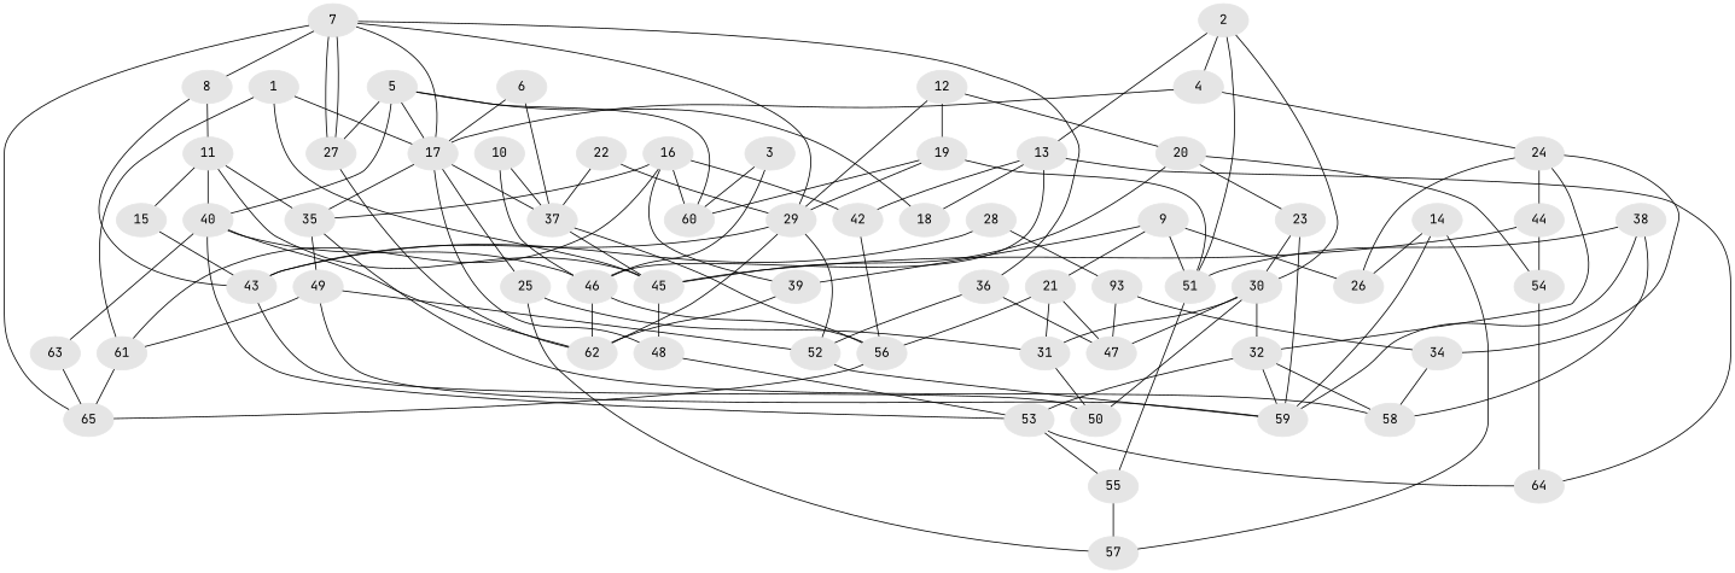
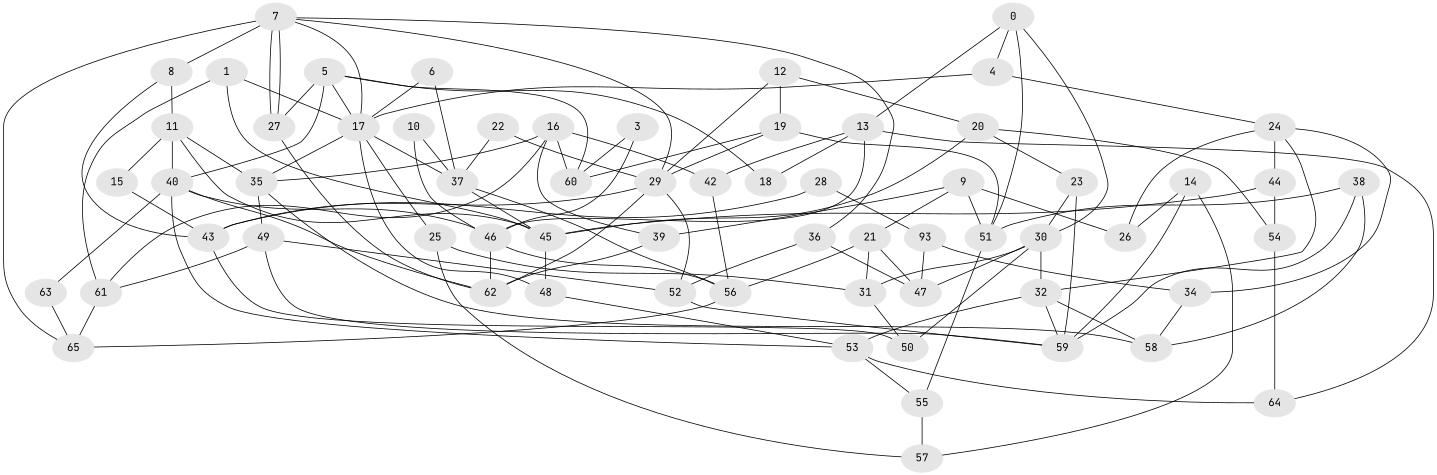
  graph {
    fontname="JetBrains Mono"
    node [color=gray90 fontname="JetBrains Mono" style=filled]
    edge [fontname="JetBrains Mono"]
    1
    17
    45
    61
    37
    35
    25
    48
    65
-   2
+   2 [label=0]
    4
    13
    30
    51
    24
    46
    18
    42
    64
    31
    47
    32
    50
    55
    3
    60
    56
    62
    26
    34
    44
    5
    27
    40
    53
    63
    6
    7
    8
    29
    36
    11
    43
    52
    15
    9
    21
    39
    10
    58
    49
    12
    19
    20
    23
    54
    14
    57
    59
    16
    22
    28
    n63 [label=93]
    38
    1 -- 17
    1 -- 45
    1 -- 61
    17 -- 37
    17 -- 35
    17 -- 25
    17 -- 48
    45 -- 48
    61 -- 65
    37 -- 45
    37 -- 56
    35 -- 58
    35 -- 49
    25 -- 31
    25 -- 57
    48 -- 53
    2 -- 4
    2 -- 13
    2 -- 30
    2 -- 51
    4 -- 17
    4 -- 24
    13 -- 46
    13 -- 18
    13 -- 42
    13 -- 64
    30 -- 31
    30 -- 47
    30 -- 32
    30 -- 50
    51 -- 55
    24 -- 32
    24 -- 26
    24 -- 34
    24 -- 44
    46 -- 56
    46 -- 62
    42 -- 56
    31 -- 50
    32 -- 53
    32 -- 58
    32 -- 59
    55 -- 57
    3 -- 46
    3 -- 60
    56 -- 65
    34 -- 58
    44 -- 45
    44 -- 54
    5 -- 17
    5 -- 18
    5 -- 60
    5 -- 27
    5 -- 40
    27 -- 62
    40 -- 46
    40 -- 62
    40 -- 53
    40 -- 63
    53 -- 64
    53 -- 55
    63 -- 65
    6 -- 17
    6 -- 37
    7 -- 17
    7 -- 65
    7 -- 27
    7 -- 27
    7 -- 8
    7 -- 29
    7 -- 36
    8 -- 11
    8 -- 43
    29 -- 62
    29 -- 43
    29 -- 52
    36 -- 47
    36 -- 52
    11 -- 45
    11 -- 35
    11 -- 40
    11 -- 15
    43 -- 50
    52 -- 59
    15 -- 43
    9 -- 51
    9 -- 26
    9 -- 21
    9 -- 39
    21 -- 31
    21 -- 47
    21 -- 56
    39 -- 62
    10 -- 37
    10 -- 46
    49 -- 61
    49 -- 52
    49 -- 59
    12 -- 29
    12 -- 19
    12 -- 20
    19 -- 51
    19 -- 60
    19 -- 29
    20 -- 45
    20 -- 23
    20 -- 54
    23 -- 30
    23 -- 59
    54 -- 64
    14 -- 26
    14 -- 57
    14 -- 59
    16 -- 61
    16 -- 35
    16 -- 42
    16 -- 60
    16 -- 39
    22 -- 37
    22 -- 29
    28 -- 43
    28 -- n63
    n63 -- 47
    n63 -- 34
    38 -- 51
    38 -- 58
    38 -- 59
  }
